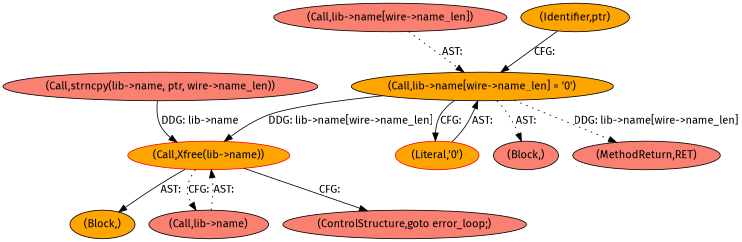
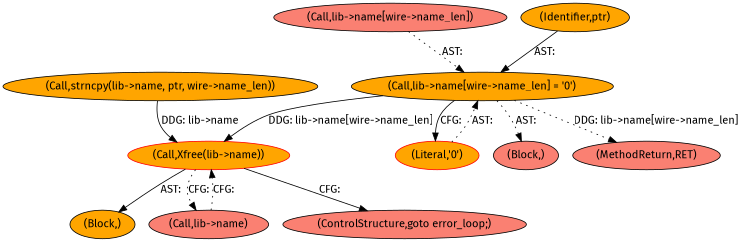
  digraph {
    fontname="Fira Sans"
    node [color=black fillcolor=orange fontname="Fira Sans" style=filled]
    edge [fontname="Fira Sans" style=solid]
    n1 [label="(Call,lib->name[wire->name_len] = '\0')"]
    n2 [color=red label="(Call,Xfree(lib->name))"]
    n3 [color=red label="(Literal,'\0')"]
    n4 [fillcolor=salmon label="(Block,)"]
    n5 [fillcolor=salmon label="(MethodReturn,RET)"]
    n6 [label="(Block,)"]
    n7 [fillcolor=salmon label="(Call,lib->name)"]
    n8 [fillcolor=salmon label="(ControlStructure,goto error_loop;)"]
    n9 [fillcolor=salmon label="(Call,lib->name[wire->name_len])"]
-   n10 [fillcolor=salmon label="(Call,strncpy(lib->name, ptr, wire->name_len))"]
+   n10 [label="(Call,strncpy(lib->name, ptr, wire->name_len))"]
    n11 [label="(Identifier,ptr)"]
    n1 -> n2 [label="DDG: lib->name[wire->name_len]"]
    n1 -> n3 [label="CFG: "]
    n1 -> n4 [label="AST: " style=dotted]
    n1 -> n5 [label="DDG: lib->name[wire->name_len]" style=dotted]
    n2 -> n6 [label="AST: "]
    n2 -> n7 [label="CFG: " style=dotted]
    n2 -> n8 [label="CFG: "]
-   n3 -> n1 [label="AST: "]
-   n7 -> n2 [label="AST: " style=dotted]
+   n3 -> n1 [label="AST: " style=dotted]
+   n7 -> n2 [label="CFG: " style=dotted]
    n9 -> n1 [label="AST: " style=dotted]
    n10 -> n2 [label="DDG: lib->name"]
-   n11 -> n1 [label="CFG: "]
+   n11 -> n1 [label="AST: "]
  }
